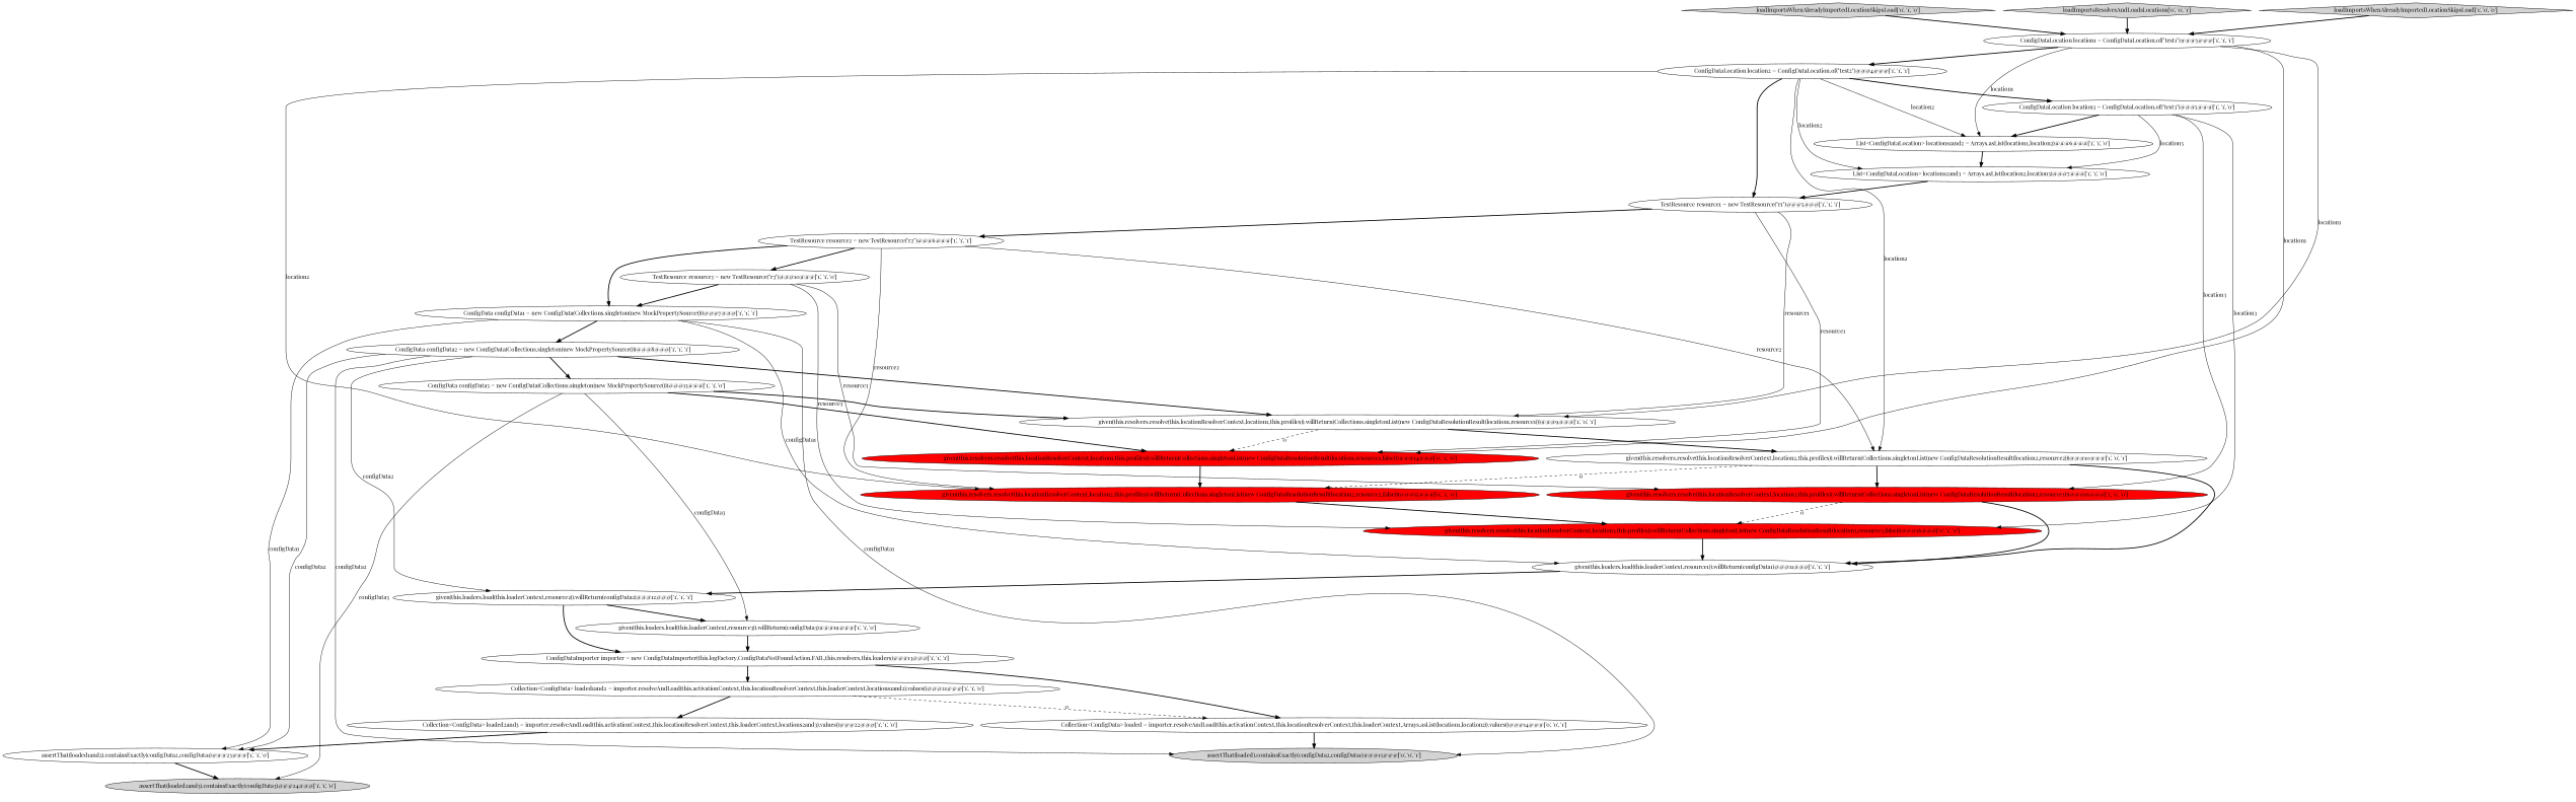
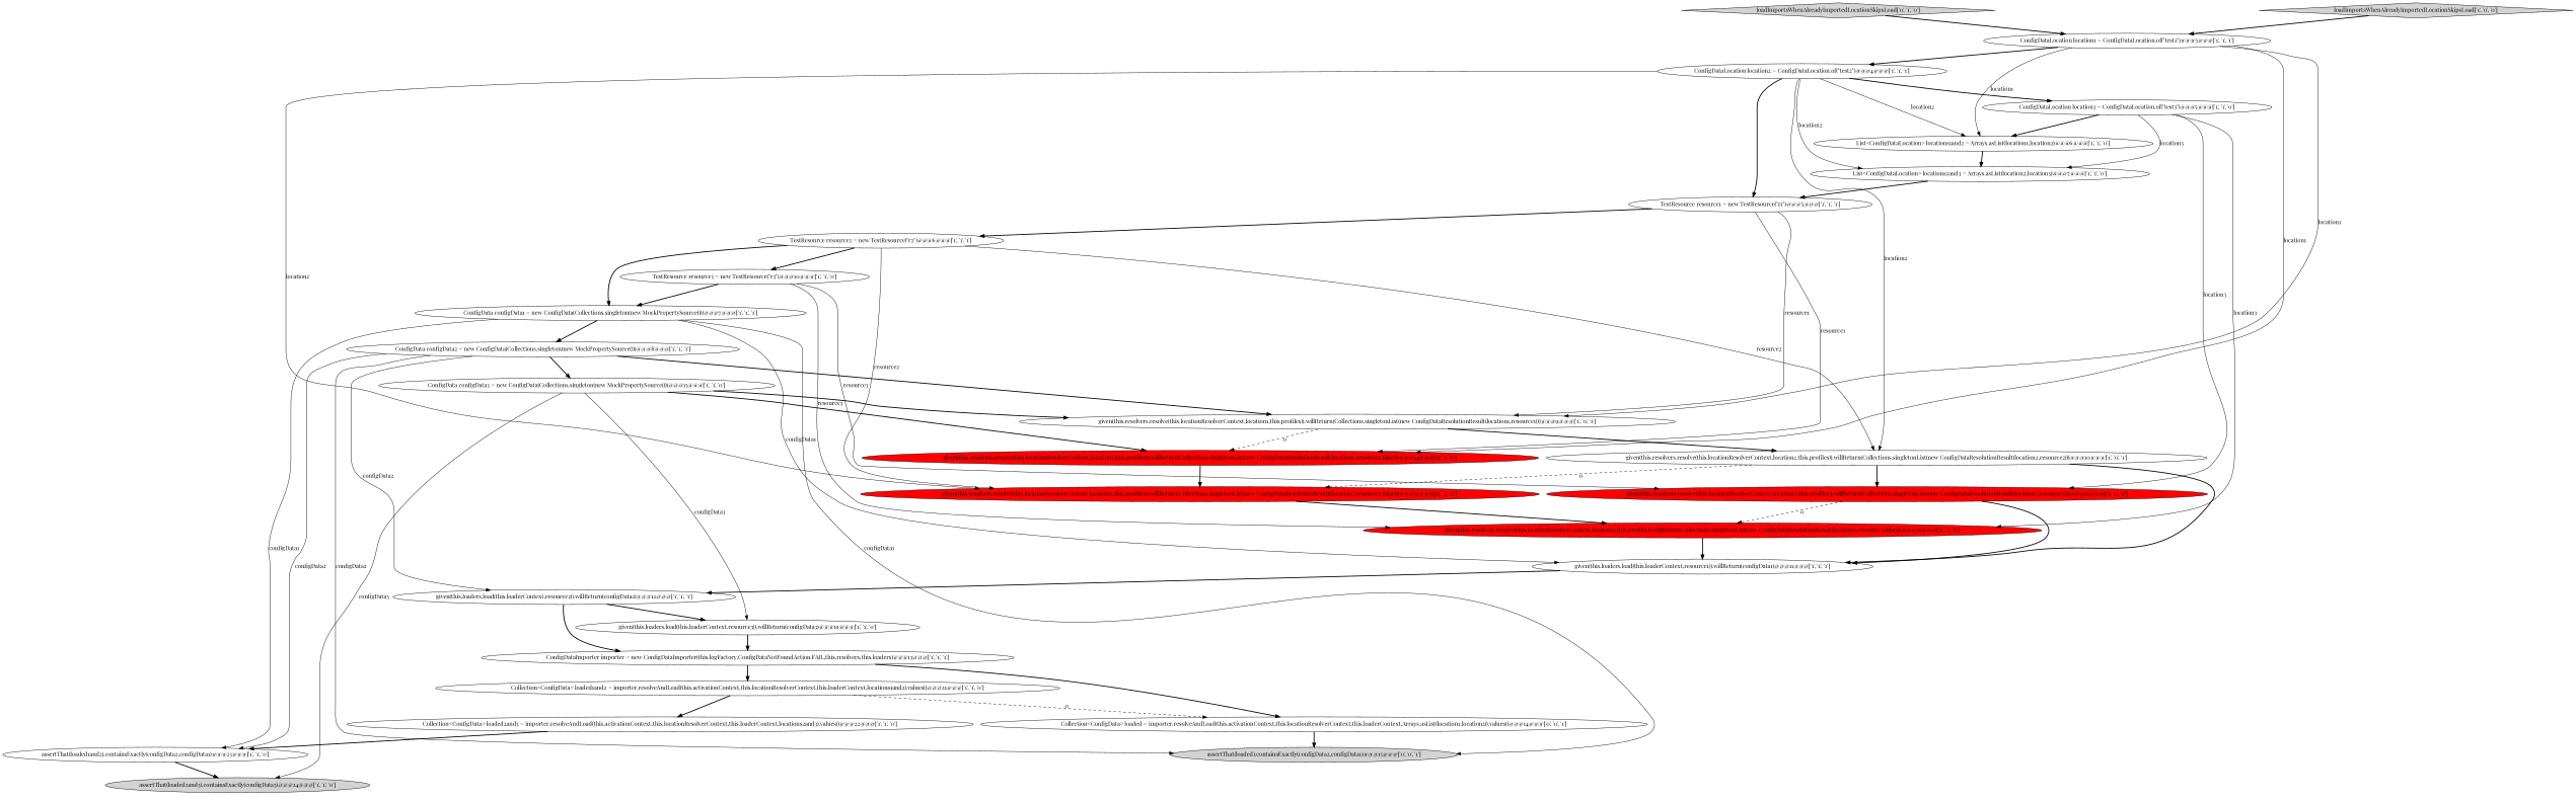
  digraph {
    fontname="Playfair Display"
    node [fillcolor=white shape=ellipse style=filled fontname="Playfair Display"]
    edge [style=bold fontname="Playfair Display"]
    n1 [label="ConfigDataLocation location1 = ConfigDataLocation.of(\"test1\")@@@3@@@['1', '1', '1']"]
    n2 [label="List<ConfigDataLocation> locations1and2 = Arrays.asList(location1,location2)@@@6@@@['1', '1', '0']"]
    n3 [fillcolor=red label="given(this.resolvers.resolve(this.locationResolverContext,location1,this.profiles)).willReturn(Collections.singletonList(new ConfigDataResolutionResult(location1,resource1,false)))@@@14@@@['0', '1', '0']"]
    n4 [label="ConfigDataLocation location2 = ConfigDataLocation.of(\"test2\")@@@4@@@['1', '1', '1']"]
    n5 [label="given(this.resolvers.resolve(this.locationResolverContext,location1,this.profiles)).willReturn(Collections.singletonList(new ConfigDataResolutionResult(location1,resource1)))@@@9@@@['1', '0', '1']"]
    n6 [fillcolor=lightgray label="assertThat(loaded2and3).containsExactly(configData3)@@@24@@@['1', '1', '0']"]
    n7 [label="TestResource resource2 = new TestResource(\"r2\")@@@6@@@['1', '1', '1']"]
    n8 [fillcolor=red label="given(this.resolvers.resolve(this.locationResolverContext,location2,this.profiles)).willReturn(Collections.singletonList(new ConfigDataResolutionResult(location2,resource2,false)))@@@15@@@['0', '1', '0']"]
    n9 [label="ConfigData configData1 = new ConfigData(Collections.singleton(new MockPropertySource()))@@@7@@@['1', '1', '1']"]
    n10 [label="given(this.resolvers.resolve(this.locationResolverContext,location2,this.profiles)).willReturn(Collections.singletonList(new ConfigDataResolutionResult(location2,resource2)))@@@10@@@['1', '0', '1']"]
    n11 [label="TestResource resource3 = new TestResource(\"r3\")@@@10@@@['1', '1', '0']"]
    n12 [label="ConfigData configData2 = new ConfigData(Collections.singleton(new MockPropertySource()))@@@8@@@['1', '1', '1']"]
    n13 [label="given(this.loaders.load(this.loaderContext,resource2)).willReturn(configData2)@@@12@@@['1', '1', '1']"]
    n14 [label="ConfigData configData3 = new ConfigData(Collections.singleton(new MockPropertySource()))@@@13@@@['1', '1', '0']"]
    n15 [fillcolor=lightgray label="assertThat(loaded).containsExactly(configData2,configData1)@@@15@@@['0', '0', '1']"]
    n16 [label="assertThat(loaded1and2).containsExactly(configData2,configData1)@@@23@@@['1', '1', '0']"]
    n17 [label="ConfigDataImporter importer = new ConfigDataImporter(this.logFactory,ConfigDataNotFoundAction.FAIL,this.resolvers,this.loaders)@@@13@@@['1', '1', '1']"]
    n18 [label="Collection<ConfigData> loaded1and2 = importer.resolveAndLoad(this.activationContext,this.locationResolverContext,this.loaderContext,locations1and2).values()@@@21@@@['1', '1', '0']"]
    n19 [label="Collection<ConfigData> loaded = importer.resolveAndLoad(this.activationContext,this.locationResolverContext,this.loaderContext,Arrays.asList(location1,location2)).values()@@@14@@@['0', '0', '1']"]
    n20 [label="List<ConfigDataLocation> locations2and3 = Arrays.asList(location2,location3)@@@7@@@['1', '1', '0']"]
    n21 [label="given(this.loaders.load(this.loaderContext,resource3)).willReturn(configData3)@@@19@@@['1', '1', '0']"]
    n22 [fillcolor=red label="given(this.resolvers.resolve(this.locationResolverContext,location3,this.profiles)).willReturn(Collections.singletonList(new ConfigDataResolutionResult(location3,resource3,false)))@@@16@@@['0', '1', '0']"]
    n23 [label="given(this.loaders.load(this.loaderContext,resource1)).willReturn(configData1)@@@11@@@['1', '1', '1']"]
    n24 [label="TestResource resource1 = new TestResource(\"r1\")@@@5@@@['1', '1', '1']"]
    n25 [label="Collection<ConfigData> loaded2and3 = importer.resolveAndLoad(this.activationContext,this.locationResolverContext,this.loaderContext,locations2and3).values()@@@22@@@['1', '1', '0']"]
    n26 [fillcolor=lightgray label="loadImportsWhenAlreadyImportedLocationSkipsLoad['0', '1', '0']" shape=diamond]
    n27 [fillcolor=red label="given(this.resolvers.resolve(this.locationResolverContext,location3,this.profiles)).willReturn(Collections.singletonList(new ConfigDataResolutionResult(location3,resource3)))@@@16@@@['1', '0', '0']"]
    n28 [label="ConfigDataLocation location3 = ConfigDataLocation.of(\"test3\")@@@5@@@['1', '1', '0']"]
-   n29 [fillcolor=lightgray label="loadImportsResolvesAndLoadsLocations['0', '0', '1']" shape=diamond]
    n30 [fillcolor=lightgray label="loadImportsWhenAlreadyImportedLocationSkipsLoad['1', '0', '0']" shape=diamond]
    n1 -> n2 [label=location1 style=solid]
    n1 -> n3 [label=location1 style=solid]
    n1 -> n4
    n1 -> n5 [label=location1 style=solid]
    n2 -> n20
    n3 -> n8
    n4 -> n2 [label=location2 style=solid]
    n4 -> n8 [label=location2 style=solid]
    n4 -> n10 [label=location2 style=solid]
    n4 -> n20 [label=location2 style=solid]
    n4 -> n24
    n4 -> n28
    n5 -> n3 [label=0 style=dashed]
    n5 -> n10
    n7 -> n8 [label=resource2 style=solid]
    n7 -> n9
    n7 -> n10 [label=resource2 style=solid]
    n7 -> n11
    n8 -> n22
    n9 -> n12
    n9 -> n15 [label=configData1 style=solid]
    n9 -> n16 [label=configData1 style=solid]
    n9 -> n23 [label=configData1 style=solid]
    n10 -> n8 [label=0 style=dashed]
    n10 -> n23
    n10 -> n27
    n11 -> n9
    n11 -> n22 [label=resource3 style=solid]
    n11 -> n27 [label=resource3 style=solid]
    n12 -> n5
    n12 -> n13 [label=configData2 style=solid]
    n12 -> n14
    n12 -> n15 [label=configData2 style=solid]
    n12 -> n16 [label=configData2 style=solid]
    n13 -> n17
    n13 -> n21
    n14 -> n3
    n14 -> n5
    n14 -> n6 [label=configData3 style=solid]
    n14 -> n21 [label=configData3 style=solid]
    n16 -> n6
    n17 -> n18
    n17 -> n19
    n18 -> n19 [label=0 style=dashed]
    n18 -> n25
    n19 -> n15
    n20 -> n24
    n21 -> n17
    n22 -> n23
    n23 -> n13
    n24 -> n3 [label=resource1 style=solid]
    n24 -> n5 [label=resource1 style=solid]
    n24 -> n7
    n25 -> n16
    n26 -> n1
    n27 -> n22 [label=0 style=dashed]
    n27 -> n23
    n28 -> n2
    n28 -> n20 [label=location3 style=solid]
    n28 -> n22 [label=location3 style=solid]
    n28 -> n27 [label=location3 style=solid]
-   n29 -> n1
    n30 -> n1
  }
